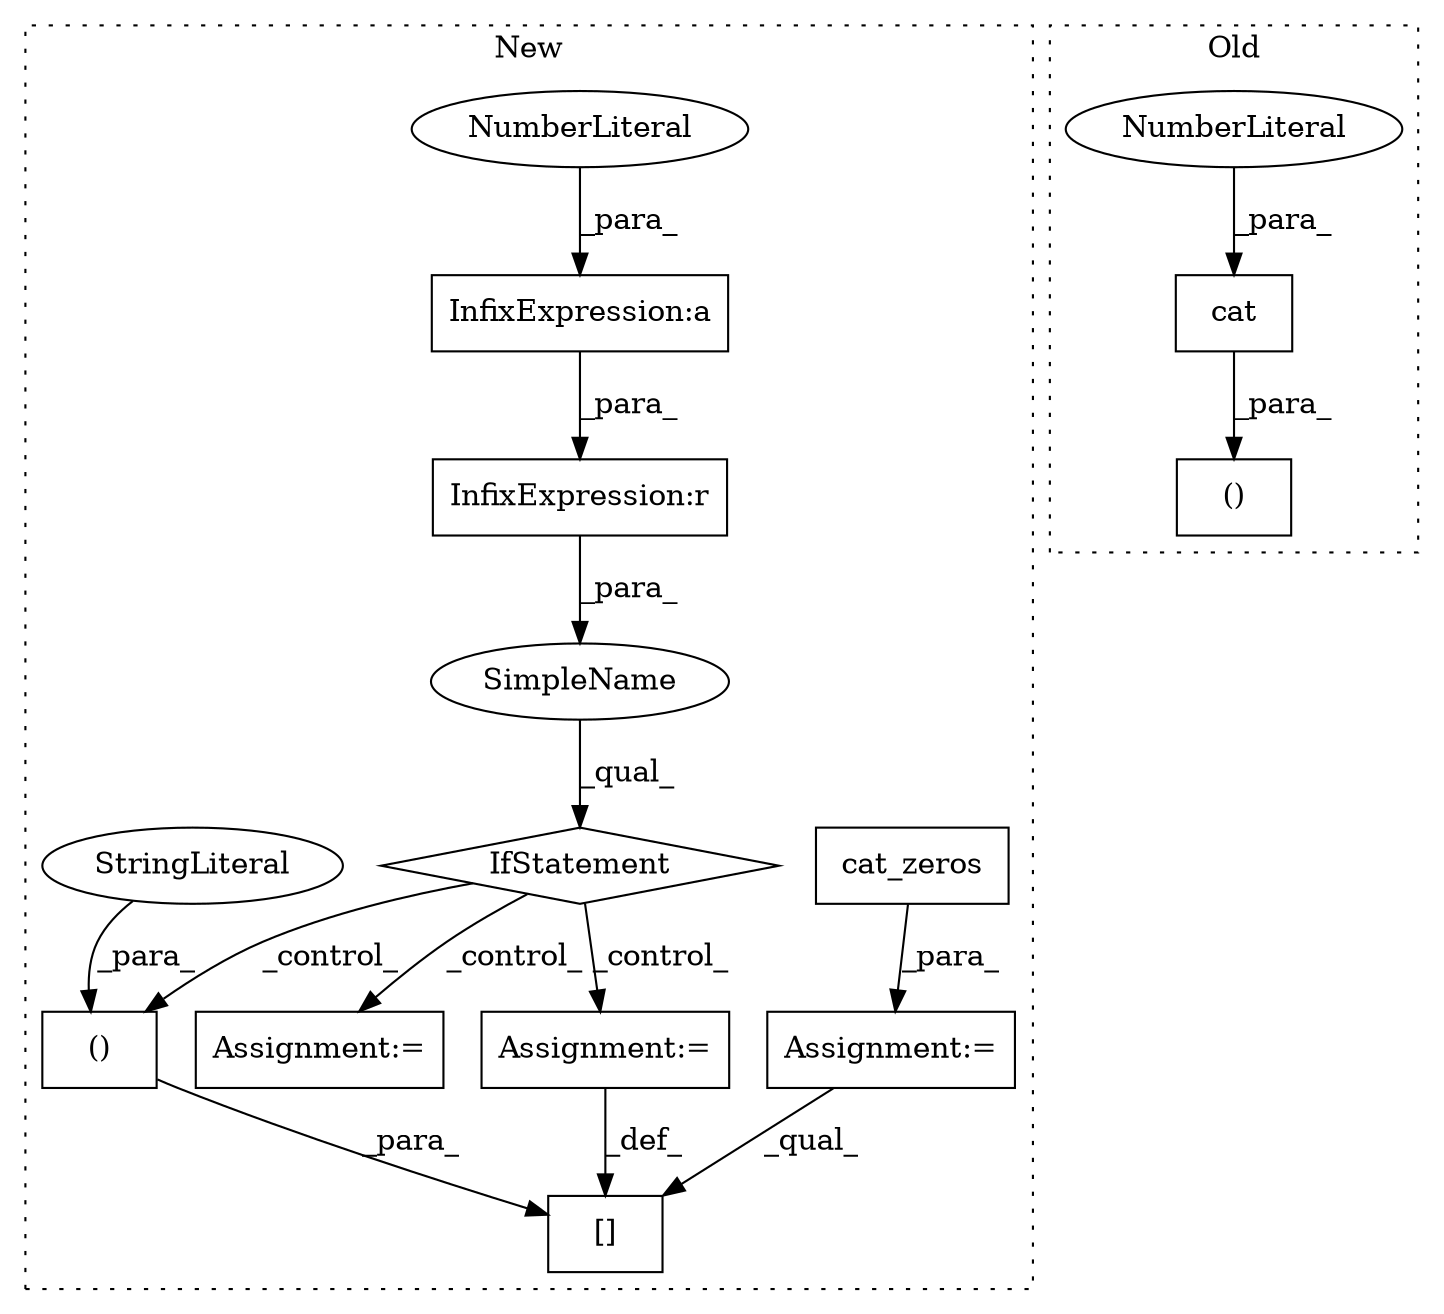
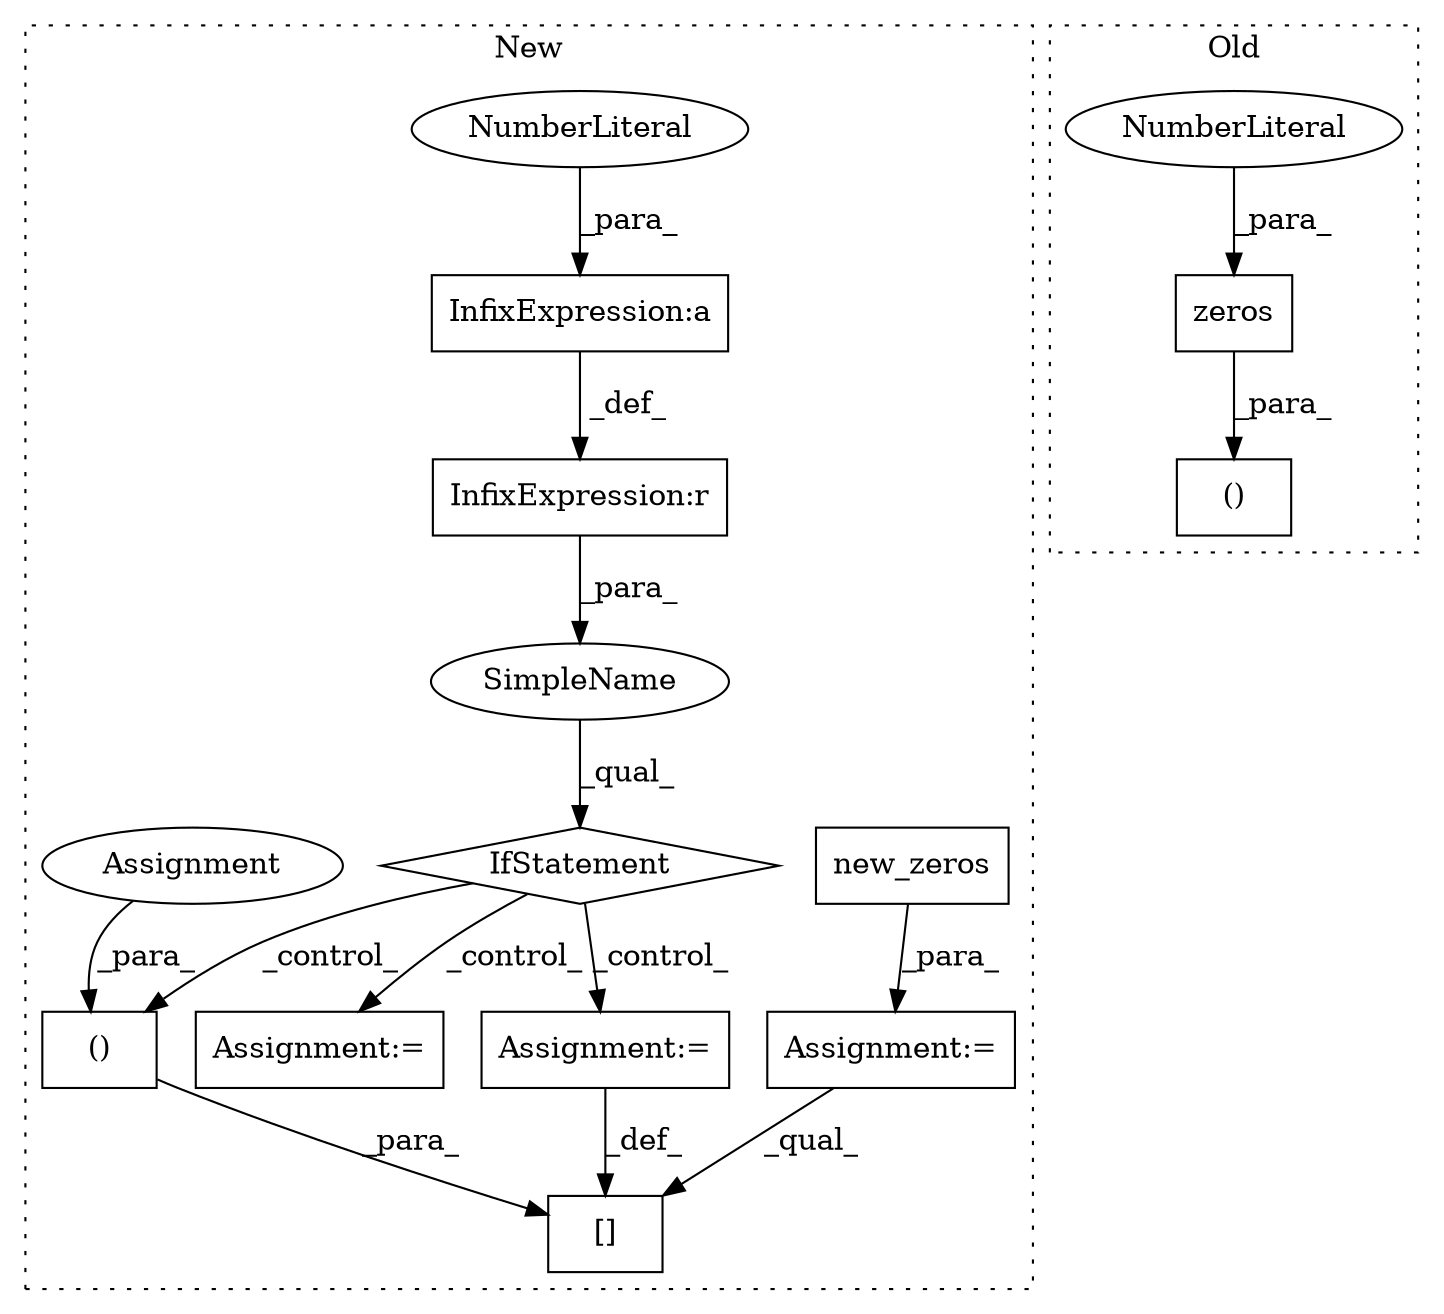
  digraph {
    node [a=7 l=1 s=5566 shape=box]
-   n1 [a=32 l="19,2" label=cat_zeros s="5110,5226"]
+   n1 [a=32 l="19,2" label=new_zeros s="5110,5226"]
    n2 [label="Assignment:=" s=5107]
    n3 [a=2 l="14,2" label="[]" s="5552,5693"]
    n4 [a=106 l=127 label="()"]
    n5 [a=25 l="4,2" label=IfStatement s="5528,5538" shape=diamond]
    n6 [a=27 l=3 label="InfixExpression:a" s=5090]
    n7 [a=34 label=NumberLiteral s=5093 shape=ellipse]
    n8 [a=42 label=SimpleName shape=ellipse l="" s=""]
-   n9 [a=45 l=31 label=StringLiteral shape=ellipse]
+   n9 [a=45 l=31 label=Assignment shape=ellipse]
    n10 [a=27 l=3 label="InfixExpression:r" s=5534]
    n11 [label="Assignment:=" s=5980]
    n12 [label="Assignment:=" s=5695]
-   n13 [a=32 l="13,1" label=cat s="4526,4738"]
+   n13 [a=32 l="13,1" label=zeros s="4526,4738"]
    n14 [a=34 label=NumberLiteral s=4737 shape=ellipse]
    n15 [a=106 l=256 label="()" s=4874]
    subgraph cluster_1 {
      label=New
      style=dotted
      n1
      n2
      n3
      n4
      n5
      n6
      n7
      n8
      n9
      n10
      n11
      n12
    }
    subgraph cluster_2 {
      label=Old
      style=dotted
      n13
      n14
      n15
    }
    n1 -> n2 [label=_para_]
    n2 -> n3 [label=_qual_]
    n4 -> n3 [label=_para_]
    n5 -> n4 [label=_control_]
    n5 -> n11 [label=_control_]
    n5 -> n12 [label=_control_]
-   n6 -> n10 [label=_para_]
+   n6 -> n10 [label=_def_]
    n7 -> n6 [label=_para_]
    n8 -> n5 [label=_qual_]
    n9 -> n4 [label=_para_]
    n10 -> n8 [label=_para_]
    n12 -> n3 [label=_def_]
    n13 -> n15 [label=_para_]
    n14 -> n13 [label=_para_]
  }
